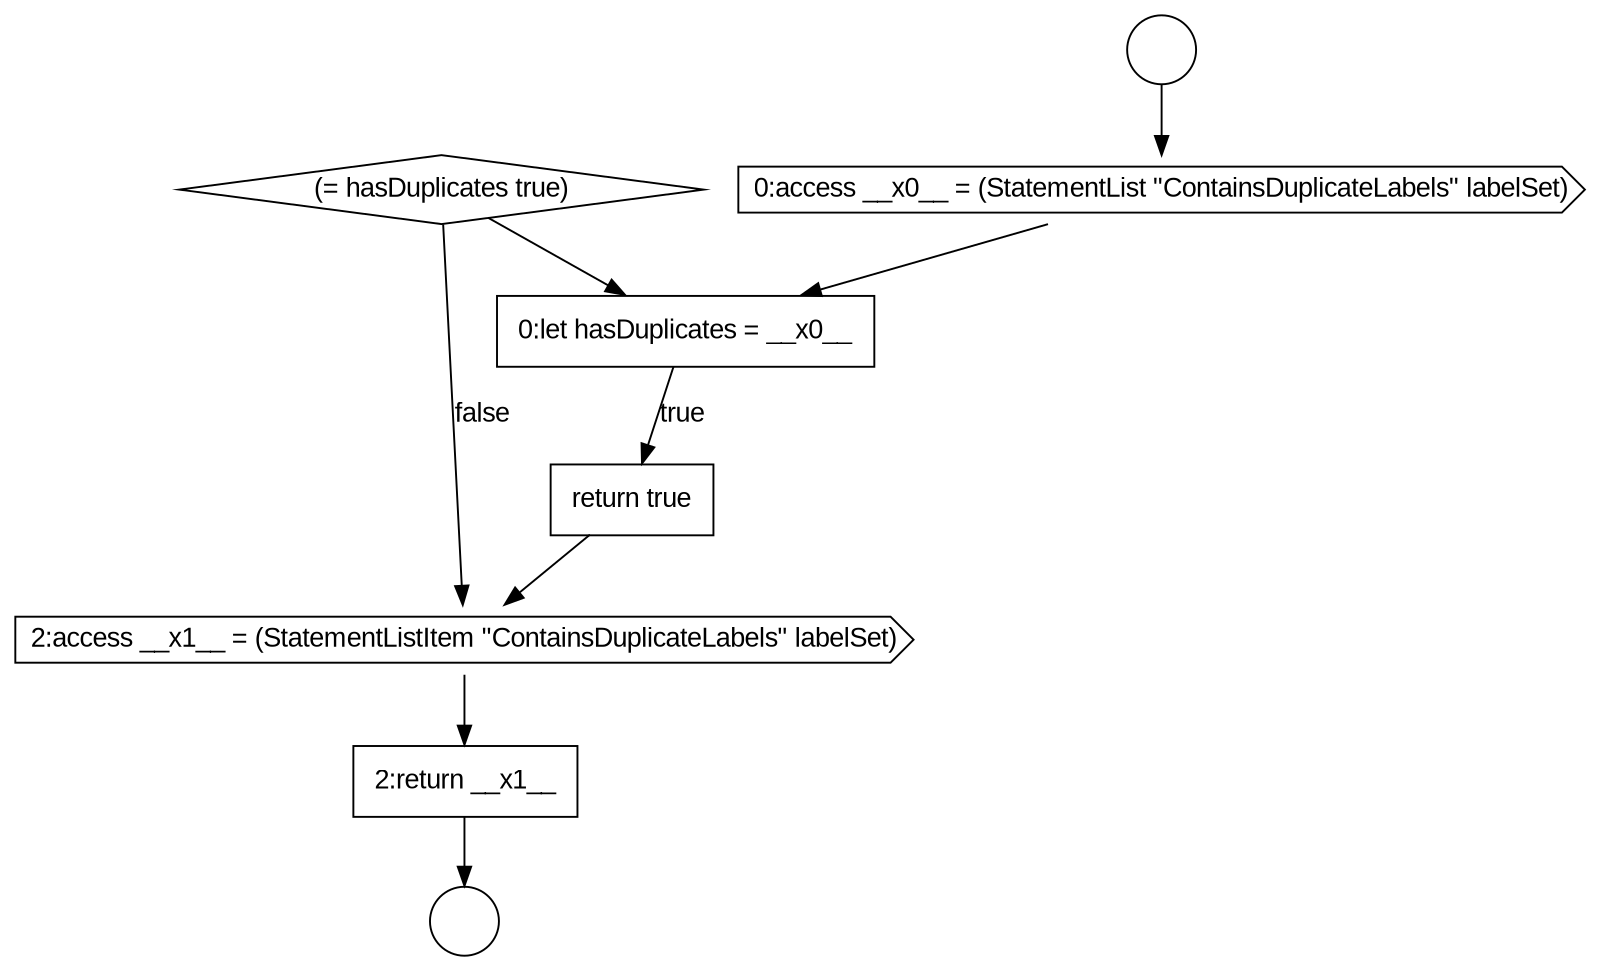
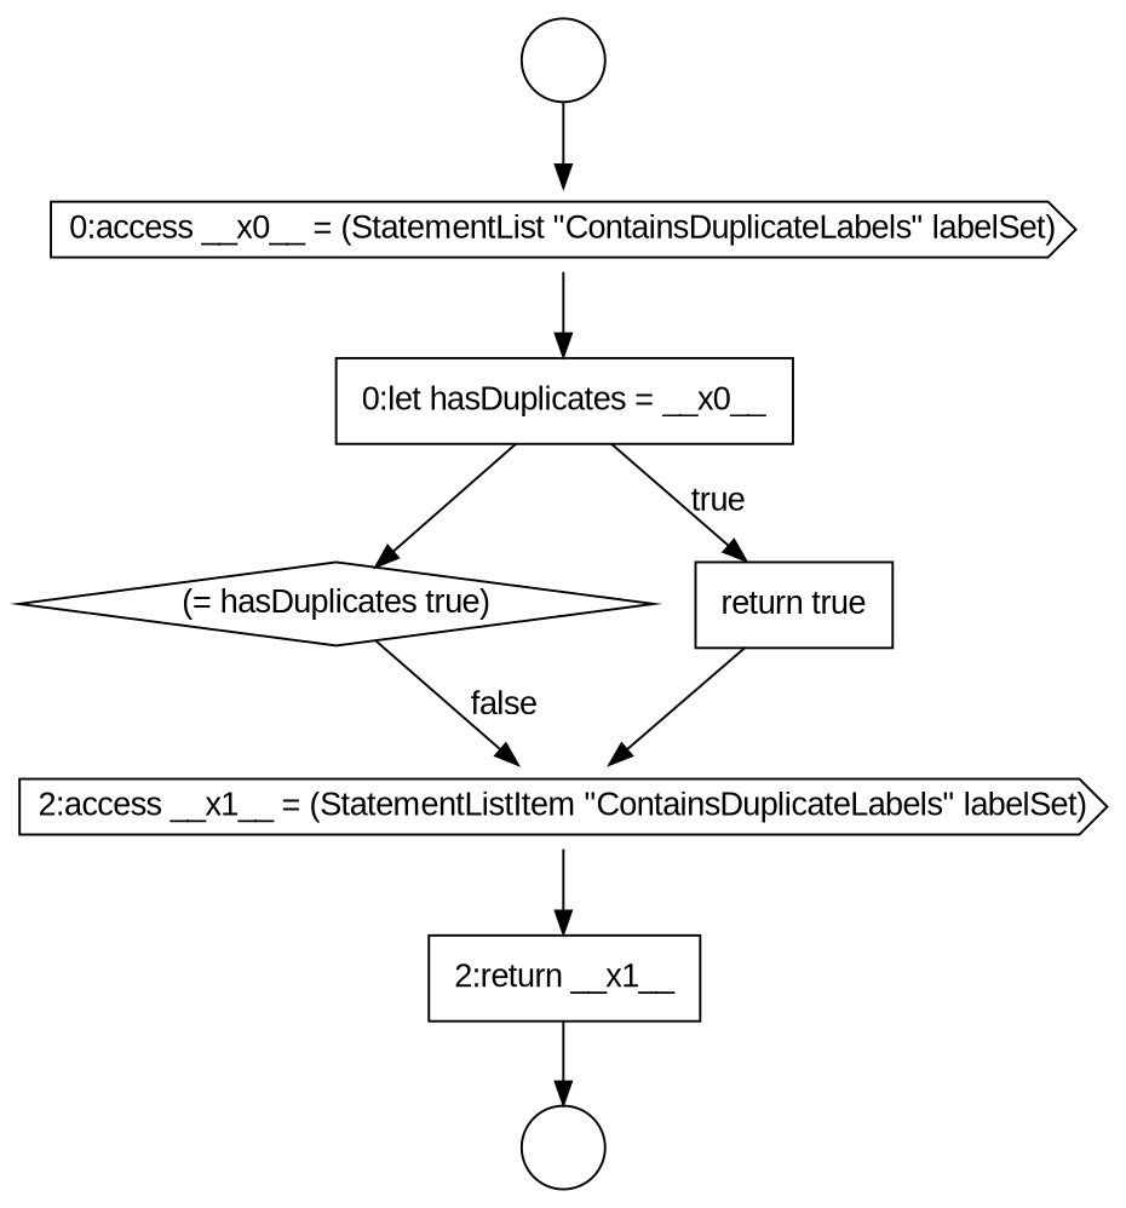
  digraph {
    fontname="Liberation Sans"
    node [color=black fillcolor=white fontname="Liberation Sans" shape=none style=filled]
    edge [color=black fontname="Liberation Sans"]
    n1 [label=<<font color="black">     <table border="0" cellborder="1" cellspacing="0" cellpadding="10">       <tr><td align="left">2:return __x1__</td></tr>     </table>   </font>> margin=0]
    n2 [label=" " shape=circle]
    n3 [label=<<font color="black">     <table border="0" cellborder="1" cellspacing="0" cellpadding="10">       <tr><td align="left">0:let hasDuplicates = __x0__</td></tr>     </table>   </font>> margin=0]
    n4 [label=<<font color="black">(= hasDuplicates true)</font>> shape=diamond]
    n5 [label=<<font color="black">     <table border="0" cellborder="1" cellspacing="0" cellpadding="10">       <tr><td align="left">return true</td></tr>     </table>   </font>> margin=0]
    n6 [label=<<font color="black">2:access __x1__ = (StatementListItem &quot;ContainsDuplicateLabels&quot; labelSet)</font>> shape=cds]
    n7 [label=<<font color="black">0:access __x0__ = (StatementList &quot;ContainsDuplicateLabels&quot; labelSet)</font>> shape=cds]
    n8 [label=" " shape=circle]
    n1 -> n2
-   n4 -> n3
+   n3 -> n4
    n3 -> n5 [label=<<font color="black">true</font>>]
    n4 -> n6 [label=<<font color="black">false</font>>]
    n5 -> n6
    n6 -> n1
    n7 -> n3
    n8 -> n7
  }
